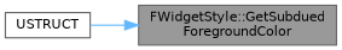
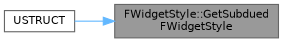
  digraph {
    rankdir=RL
    node [fontname=Helvetica fontsize=10 shape=box style=filled]
-   n1 [color=gray40 fillcolor=grey60 fontcolor=black height=0.2 label="FWidgetStyle::GetSubdued\lForegroundColor" width=0.4]
+   n1 [color=gray40 fillcolor=grey60 fontcolor=black height=0.2 label="FWidgetStyle::GetSubdued\lFWidgetStyle" width=0.4]
    n2 [color=grey40 fillcolor=white height=0.2 label=USTRUCT width=0.4]
    n1 -> n2 [color=steelblue1 dir=back fontname=Helvetica fontsize=10 labelfontname=Helvetica labelfontsize=10 style=solid]
  }
